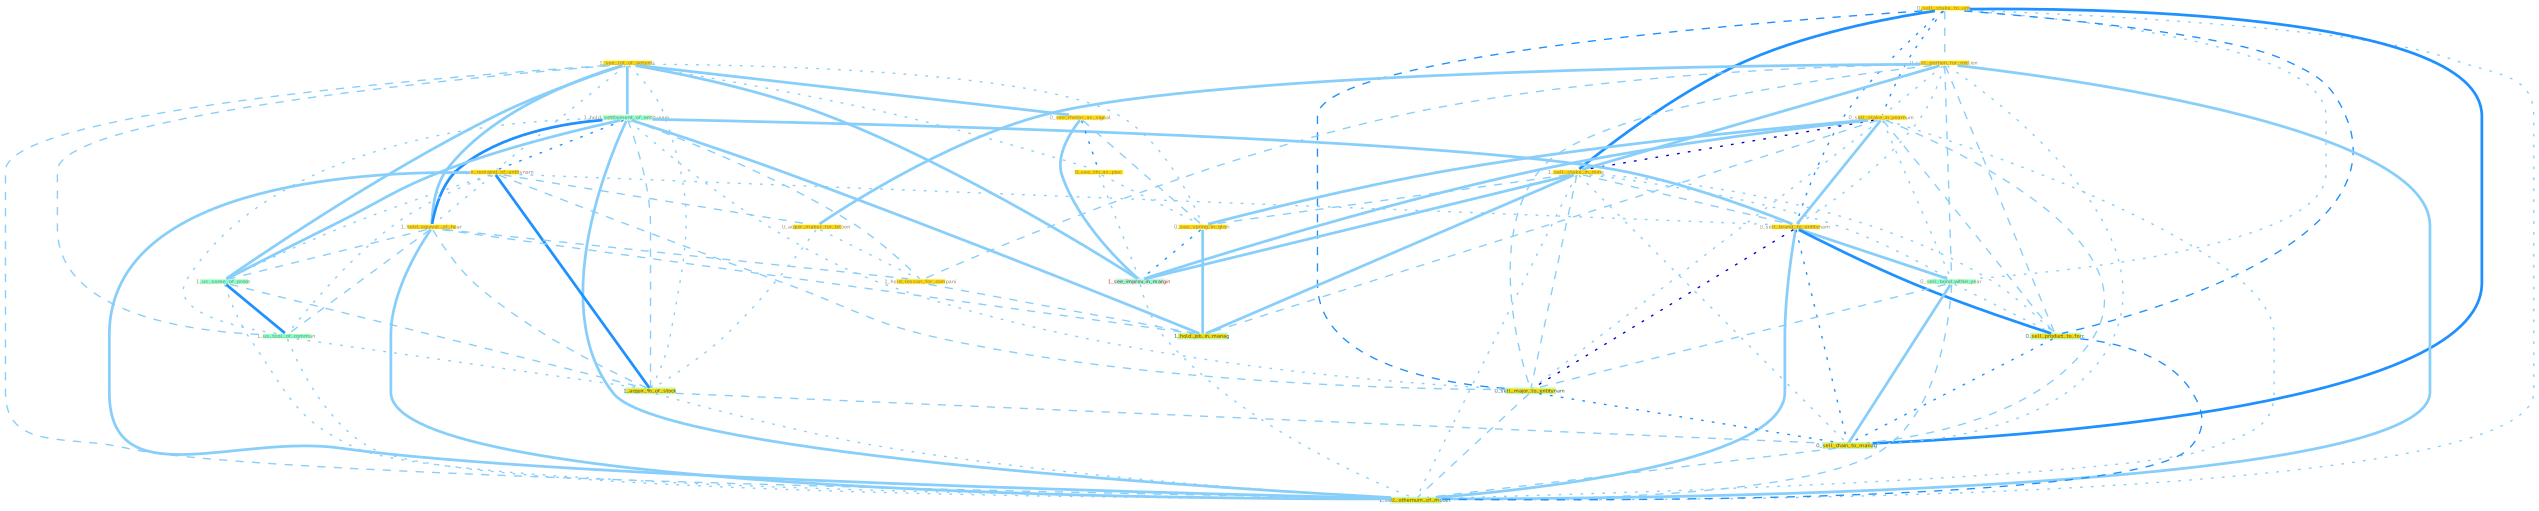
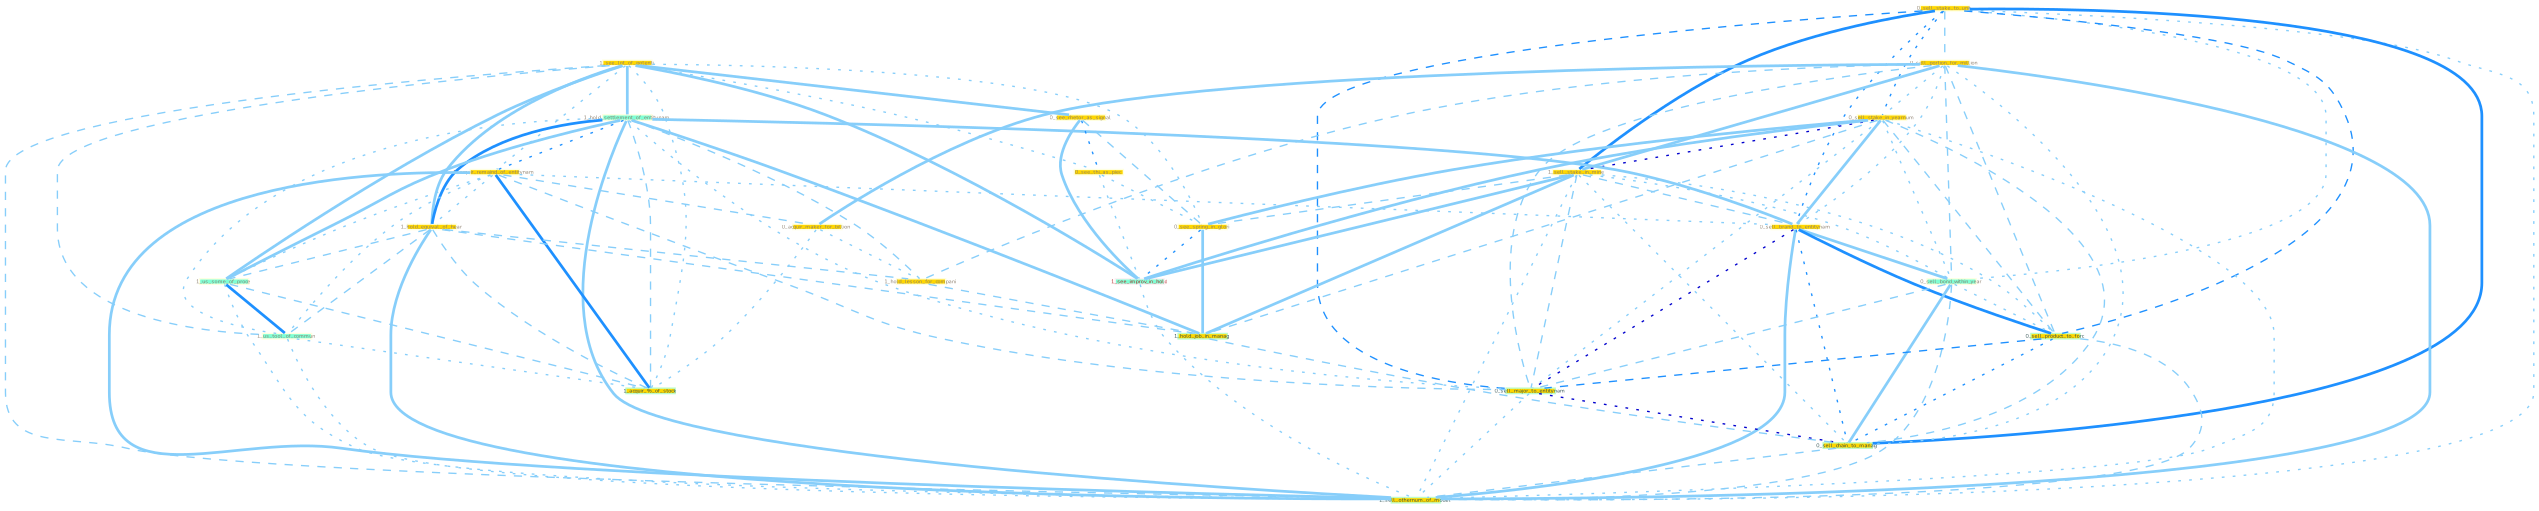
  graph {
    fontname=Nunito
    node [color="#ffffe0" fillcolor=gold fixedsize=true fontcolor="#8b7d6b" fontname=Nunito fontsize=4 shape=polygon style=filled]
    edge [color="#87cefa" fontname=Nunito style=dotted w=1]
    "1_see_lot_of_potenti " [height=.06 width=.5]
    "0_sell_stake_to_unit " [height=.06 width=.5]
    "0_sell_portion_for_million " [height=.06 width=.5]
    "0_sell_stake_in_yearnum " [height=.06 width=.5]
    "1_sell_stake_in_mine " [height=.06 width=.5]
    "1_hold_settlement_of_entitynam " [fillcolor=aquamarine height=.06 width=.5]
    "1_acquir_remaind_of_entitynam " [height=.06 width=.5]
    "0_acquir_maker_for_billion " [height=.06 width=.5]
    "1_hold_equival_of_hear " [height=.06 width=.5]
    "0_see_rhetor_as_signal " [height=.06 width=.5]
    "1_us_some_of_proce " [fillcolor=aquamarine height=.06 width=.5]
    "0_see_thi_as_piec " [height=.06 width=.5]
    "0_see_spring_in_glori " [height=.06 width=.5]
    "1_us_tool_of_commun " [fillcolor=aquamarine height=.06 width=.5]
    "0_sell_brand_to_entitynam " [height=.06 width=.5]
    "1_hold_lesson_for_compani " [height=.06 width=.5]
    "0_sell_bond_within_year " [fillcolor=aquamarine height=.06 width=.5]
-   "1_see_improv_in_margin " [color="#fff0f5" fillcolor=aquamarine fontcolor="#b22222" height=.06 width=.5]
+   "1_see_improv_in_margin " [color="#fff0f5" fillcolor=aquamarine fontcolor="#b22222" height=.06 width=.5 label="1_see_improv_in_hold"]
    "1_acquir_%_of_stock " [color="#BDFCC9" fontcolor="#2f4f4f" height=.06 width=.5]
    "1_sell_othernum_of_model " [color="#BDFCC9" fontcolor="#2f4f4f" height=.06 width=.5]
    "0_sell_product_to_forc " [color="#BDFCC9" fontcolor="#2f4f4f" height=.06 width=.5]
    "0_sell_major_to_entitynam " [color="#BDFCC9" fontcolor="#2f4f4f" height=.06 width=.5]
    "0_sell_chain_to_manag " [color="#BDFCC9" fontcolor="#2f4f4f" height=.06 width=.5]
    "1_hold_job_in_manag " [color="#BDFCC9" fontcolor="#2f4f4f" height=.06 width=.5]
    subgraph sub_1 {
      "1_see_lot_of_potenti "
      "0_sell_stake_to_unit "
      "0_sell_portion_for_million "
      "0_sell_stake_in_yearnum "
      "1_sell_stake_in_mine "
      "1_hold_settlement_of_entitynam "
      "1_acquir_remaind_of_entitynam "
      "0_acquir_maker_for_billion "
      "1_hold_equival_of_hear "
      "0_see_rhetor_as_signal "
      "1_us_some_of_proce "
      "0_see_thi_as_piec "
      "0_see_spring_in_glori "
      "1_us_tool_of_commun "
      "0_sell_brand_to_entitynam "
      "1_hold_lesson_for_compani "
      "0_sell_bond_within_year "
    }
    subgraph sub_2 {
      "1_see_improv_in_margin "
    }
    "1_see_lot_of_potenti " -- "1_hold_settlement_of_entitynam " [style=bold]
    "1_see_lot_of_potenti " -- "1_acquir_remaind_of_entitynam "
    "1_see_lot_of_potenti " -- "1_hold_equival_of_hear " [style=bold]
    "1_see_lot_of_potenti " -- "0_see_rhetor_as_signal " [style=bold]
    "1_see_lot_of_potenti " -- "1_us_some_of_proce " [style=bold]
    "1_see_lot_of_potenti " -- "0_see_thi_as_piec "
    "1_see_lot_of_potenti " -- "0_see_spring_in_glori "
    "1_see_lot_of_potenti " -- "1_us_tool_of_commun " [style=dashed]
    "1_see_lot_of_potenti " -- "1_see_improv_in_margin " [style=bold]
    "1_see_lot_of_potenti " -- "1_acquir_%_of_stock "
    "1_see_lot_of_potenti " -- "1_sell_othernum_of_model " [style=dashed]
    "0_sell_stake_to_unit " -- "0_sell_portion_for_million " [style=dashed]
    "0_sell_stake_to_unit " -- "0_sell_stake_in_yearnum " [color="#1e90ff" w=2]
    "0_sell_stake_to_unit " -- "1_sell_stake_in_mine " [color="#1e90ff" style=bold w=2]
    "0_sell_stake_to_unit " -- "0_sell_brand_to_entitynam " [color="#1e90ff" w=2]
    "0_sell_stake_to_unit " -- "0_sell_bond_within_year "
    "0_sell_stake_to_unit " -- "1_sell_othernum_of_model "
    "0_sell_stake_to_unit " -- "0_sell_product_to_forc " [color="#1e90ff" style=dashed w=2]
    "0_sell_stake_to_unit " -- "0_sell_major_to_entitynam " [color="#1e90ff" style=dashed w=2]
    "0_sell_stake_to_unit " -- "0_sell_chain_to_manag " [color="#1e90ff" style=bold w=2]
    "0_sell_portion_for_million " -- "0_sell_stake_in_yearnum "
    "0_sell_portion_for_million " -- "1_sell_stake_in_mine " [style=bold]
    "0_sell_portion_for_million " -- "0_acquir_maker_for_billion " [style=bold]
    "0_sell_portion_for_million " -- "0_sell_brand_to_entitynam "
    "0_sell_portion_for_million " -- "1_hold_lesson_for_compani " [style=dashed]
    "0_sell_portion_for_million " -- "0_sell_bond_within_year " [style=dashed]
    "0_sell_portion_for_million " -- "1_sell_othernum_of_model " [style=bold]
    "0_sell_portion_for_million " -- "0_sell_product_to_forc " [style=dashed]
    "0_sell_portion_for_million " -- "0_sell_major_to_entitynam " [style=dashed]
    "0_sell_portion_for_million " -- "0_sell_chain_to_manag "
    "0_sell_stake_in_yearnum " -- "1_sell_stake_in_mine " [color="#0000cd" w=3]
    "0_sell_stake_in_yearnum " -- "0_see_spring_in_glori " [style=bold]
    "0_sell_stake_in_yearnum " -- "0_sell_brand_to_entitynam " [style=bold]
    "0_sell_stake_in_yearnum " -- "0_sell_bond_within_year "
    "0_sell_stake_in_yearnum " -- "1_see_improv_in_margin " [style=bold]
    "0_sell_stake_in_yearnum " -- "1_sell_othernum_of_model "
    "0_sell_stake_in_yearnum " -- "0_sell_product_to_forc " [style=dashed]
    "0_sell_stake_in_yearnum " -- "0_sell_major_to_entitynam "
    "0_sell_stake_in_yearnum " -- "0_sell_chain_to_manag " [style=dashed]
    "0_sell_stake_in_yearnum " -- "1_hold_job_in_manag " [style=dashed]
    "1_sell_stake_in_mine " -- "0_see_spring_in_glori " [style=dashed]
    "1_sell_stake_in_mine " -- "0_sell_brand_to_entitynam " [style=dashed]
    "1_sell_stake_in_mine " -- "0_sell_bond_within_year "
    "1_sell_stake_in_mine " -- "1_see_improv_in_margin " [style=bold]
    "1_sell_stake_in_mine " -- "1_sell_othernum_of_model "
    "1_sell_stake_in_mine " -- "0_sell_product_to_forc "
    "1_sell_stake_in_mine " -- "0_sell_major_to_entitynam " [style=dashed]
    "1_sell_stake_in_mine " -- "0_sell_chain_to_manag "
    "1_sell_stake_in_mine " -- "1_hold_job_in_manag " [style=bold]
    "1_hold_settlement_of_entitynam " -- "1_acquir_remaind_of_entitynam " [color="#1e90ff" w=2]
    "1_hold_settlement_of_entitynam " -- "1_hold_equival_of_hear " [color="#1e90ff" style=bold w=2]
    "1_hold_settlement_of_entitynam " -- "1_us_some_of_proce " [style=bold]
    "1_hold_settlement_of_entitynam " -- "1_us_tool_of_commun "
    "1_hold_settlement_of_entitynam " -- "0_sell_brand_to_entitynam " [style=bold]
    "1_hold_settlement_of_entitynam " -- "1_hold_lesson_for_compani " [style=dashed]
    "1_hold_settlement_of_entitynam " -- "1_acquir_%_of_stock " [style=dashed]
    "1_hold_settlement_of_entitynam " -- "1_sell_othernum_of_model " [style=bold]
    "1_hold_settlement_of_entitynam " -- "0_sell_major_to_entitynam "
    "1_hold_settlement_of_entitynam " -- "1_hold_job_in_manag " [style=bold]
    "1_acquir_remaind_of_entitynam " -- "0_acquir_maker_for_billion " [style=dashed]
    "1_acquir_remaind_of_entitynam " -- "1_hold_equival_of_hear "
    "1_acquir_remaind_of_entitynam " -- "1_us_some_of_proce "
    "1_acquir_remaind_of_entitynam " -- "1_us_tool_of_commun "
    "1_acquir_remaind_of_entitynam " -- "0_sell_brand_to_entitynam "
    "1_acquir_remaind_of_entitynam " -- "1_acquir_%_of_stock " [color="#1e90ff" style=bold w=2]
    "1_acquir_remaind_of_entitynam " -- "1_sell_othernum_of_model " [style=bold]
    "1_acquir_remaind_of_entitynam " -- "0_sell_major_to_entitynam " [style=dashed]
    "0_acquir_maker_for_billion " -- "1_hold_lesson_for_compani "
    "0_acquir_maker_for_billion " -- "1_acquir_%_of_stock "
    "1_hold_equival_of_hear " -- "1_us_some_of_proce " [style=dashed]
    "1_hold_equival_of_hear " -- "1_us_tool_of_commun " [style=dashed]
    "1_hold_equival_of_hear " -- "1_hold_lesson_for_compani " [style=dashed]
    "1_hold_equival_of_hear " -- "1_acquir_%_of_stock " [style=dashed]
    "1_hold_equival_of_hear " -- "1_sell_othernum_of_model " [style=bold]
    "1_hold_equival_of_hear " -- "1_hold_job_in_manag " [style=dashed]
    "0_see_rhetor_as_signal " -- "0_see_thi_as_piec " [color="#1e90ff" w=2]
    "0_see_rhetor_as_signal " -- "0_see_spring_in_glori " [style=dashed]
    "0_see_rhetor_as_signal " -- "1_see_improv_in_margin " [style=bold]
    "1_us_some_of_proce " -- "1_us_tool_of_commun " [color="#1e90ff" style=bold w=2]
    "1_us_some_of_proce " -- "1_acquir_%_of_stock " [style=dashed]
    "1_us_some_of_proce " -- "1_sell_othernum_of_model "
    "0_see_thi_as_piec " -- "0_see_spring_in_glori "
    "0_see_thi_as_piec " -- "1_see_improv_in_margin "
    "0_see_spring_in_glori " -- "1_see_improv_in_margin " [color="#1e90ff" w=2]
    "0_see_spring_in_glori " -- "1_hold_job_in_manag " [style=bold]
    "1_us_tool_of_commun " -- "1_acquir_%_of_stock "
    "1_us_tool_of_commun " -- "1_sell_othernum_of_model "
    "0_sell_brand_to_entitynam " -- "0_sell_bond_within_year " [style=bold]
    "0_sell_brand_to_entitynam " -- "1_sell_othernum_of_model " [style=bold]
    "0_sell_brand_to_entitynam " -- "0_sell_product_to_forc " [color="#1e90ff" style=bold w=2]
    "0_sell_brand_to_entitynam " -- "0_sell_major_to_entitynam " [color="#0000cd" w=3]
    "0_sell_brand_to_entitynam " -- "0_sell_chain_to_manag " [color="#1e90ff" w=2]
    "1_hold_lesson_for_compani " -- "1_hold_job_in_manag " [style=dashed]
    "0_sell_bond_within_year " -- "1_sell_othernum_of_model " [style=dashed]
    "0_sell_bond_within_year " -- "0_sell_product_to_forc "
    "0_sell_bond_within_year " -- "0_sell_major_to_entitynam " [style=dashed]
    "0_sell_bond_within_year " -- "0_sell_chain_to_manag " [style=bold]
    "1_see_improv_in_margin " -- "1_sell_othernum_of_model "
-   "1_acquir_%_of_stock " -- "1_sell_othernum_of_model "
-   "0_sell_product_to_forc " -- "1_sell_othernum_of_model " [color="#1e90ff" style=dashed]
+   "0_sell_product_to_forc " -- "1_sell_othernum_of_model " [style=dashed]
+   "0_sell_product_to_forc " -- "0_sell_major_to_entitynam " [color="#1e90ff" style=dashed w=2]
    "0_sell_product_to_forc " -- "0_sell_chain_to_manag " [color="#1e90ff" w=2]
-   "0_sell_major_to_entitynam " -- "1_sell_othernum_of_model " [style=dashed]
-   "0_sell_major_to_entitynam " -- "0_sell_chain_to_manag " [color="#1e90ff" w=2]
+   "0_sell_major_to_entitynam " -- "1_sell_othernum_of_model "
+   "0_sell_major_to_entitynam " -- "0_sell_chain_to_manag " [color="#0000cd" w=2]
    "0_sell_chain_to_manag " -- "1_sell_othernum_of_model " [style=dashed]
-   "1_acquir_%_of_stock " -- "0_sell_chain_to_manag " [style=dashed]
+   "1_hold_job_in_manag " -- "0_sell_chain_to_manag " [style=dashed]
  }
